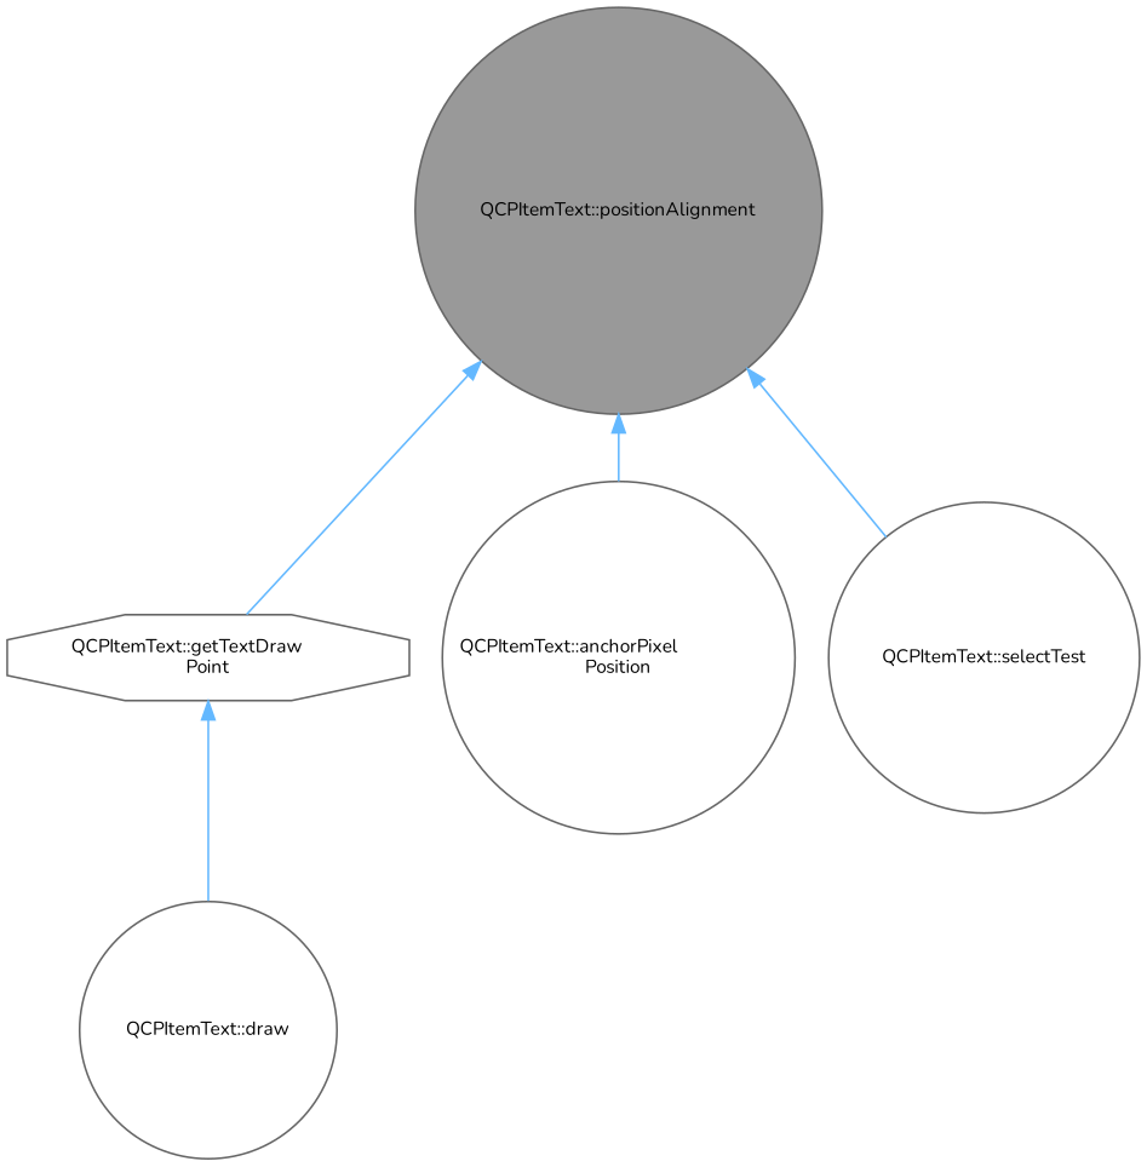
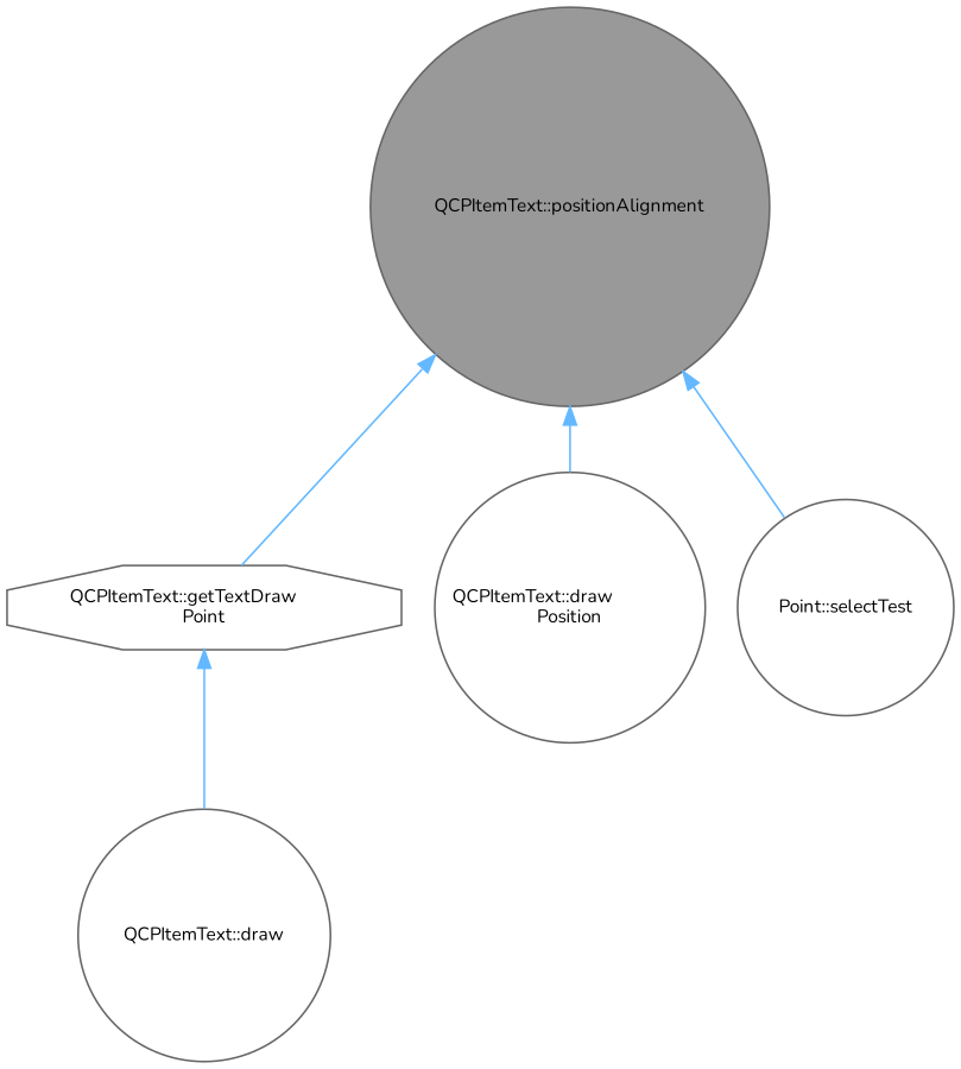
  digraph {
    fontname=Nunito
    rankdir=TB
    node [color=grey40 fillcolor=white fontname=Nunito fontsize=10 shape=circle style=filled]
    edge [color=steelblue1 dir=back fontname=Nunito fontsize=10 labelfontname=Helvetica labelfontsize=10 style=solid]
    n1 [color=gray40 fillcolor=grey60 fontcolor=black height=0.2 label="QCPItemText::positionAlignment" width=0.4]
    n2 [height=0.2 label="QCPItemText::getTextDraw\lPoint" shape=octagon width=0.4]
-   n3 [height=0.2 label="QCPItemText::anchorPixel\lPosition" width=0.4]
-   n4 [height=0.2 label="QCPItemText::selectTest" width=0.4]
+   n3 [height=0.2 label="QCPItemText::draw\lPosition" width=0.4]
+   n4 [height=0.2 label="Point::selectTest" width=0.4]
    n5 [height=0.2 label="QCPItemText::draw" width=0.4]
    n1 -> n2
    n1 -> n3
    n1 -> n4
    n2 -> n5
  }
